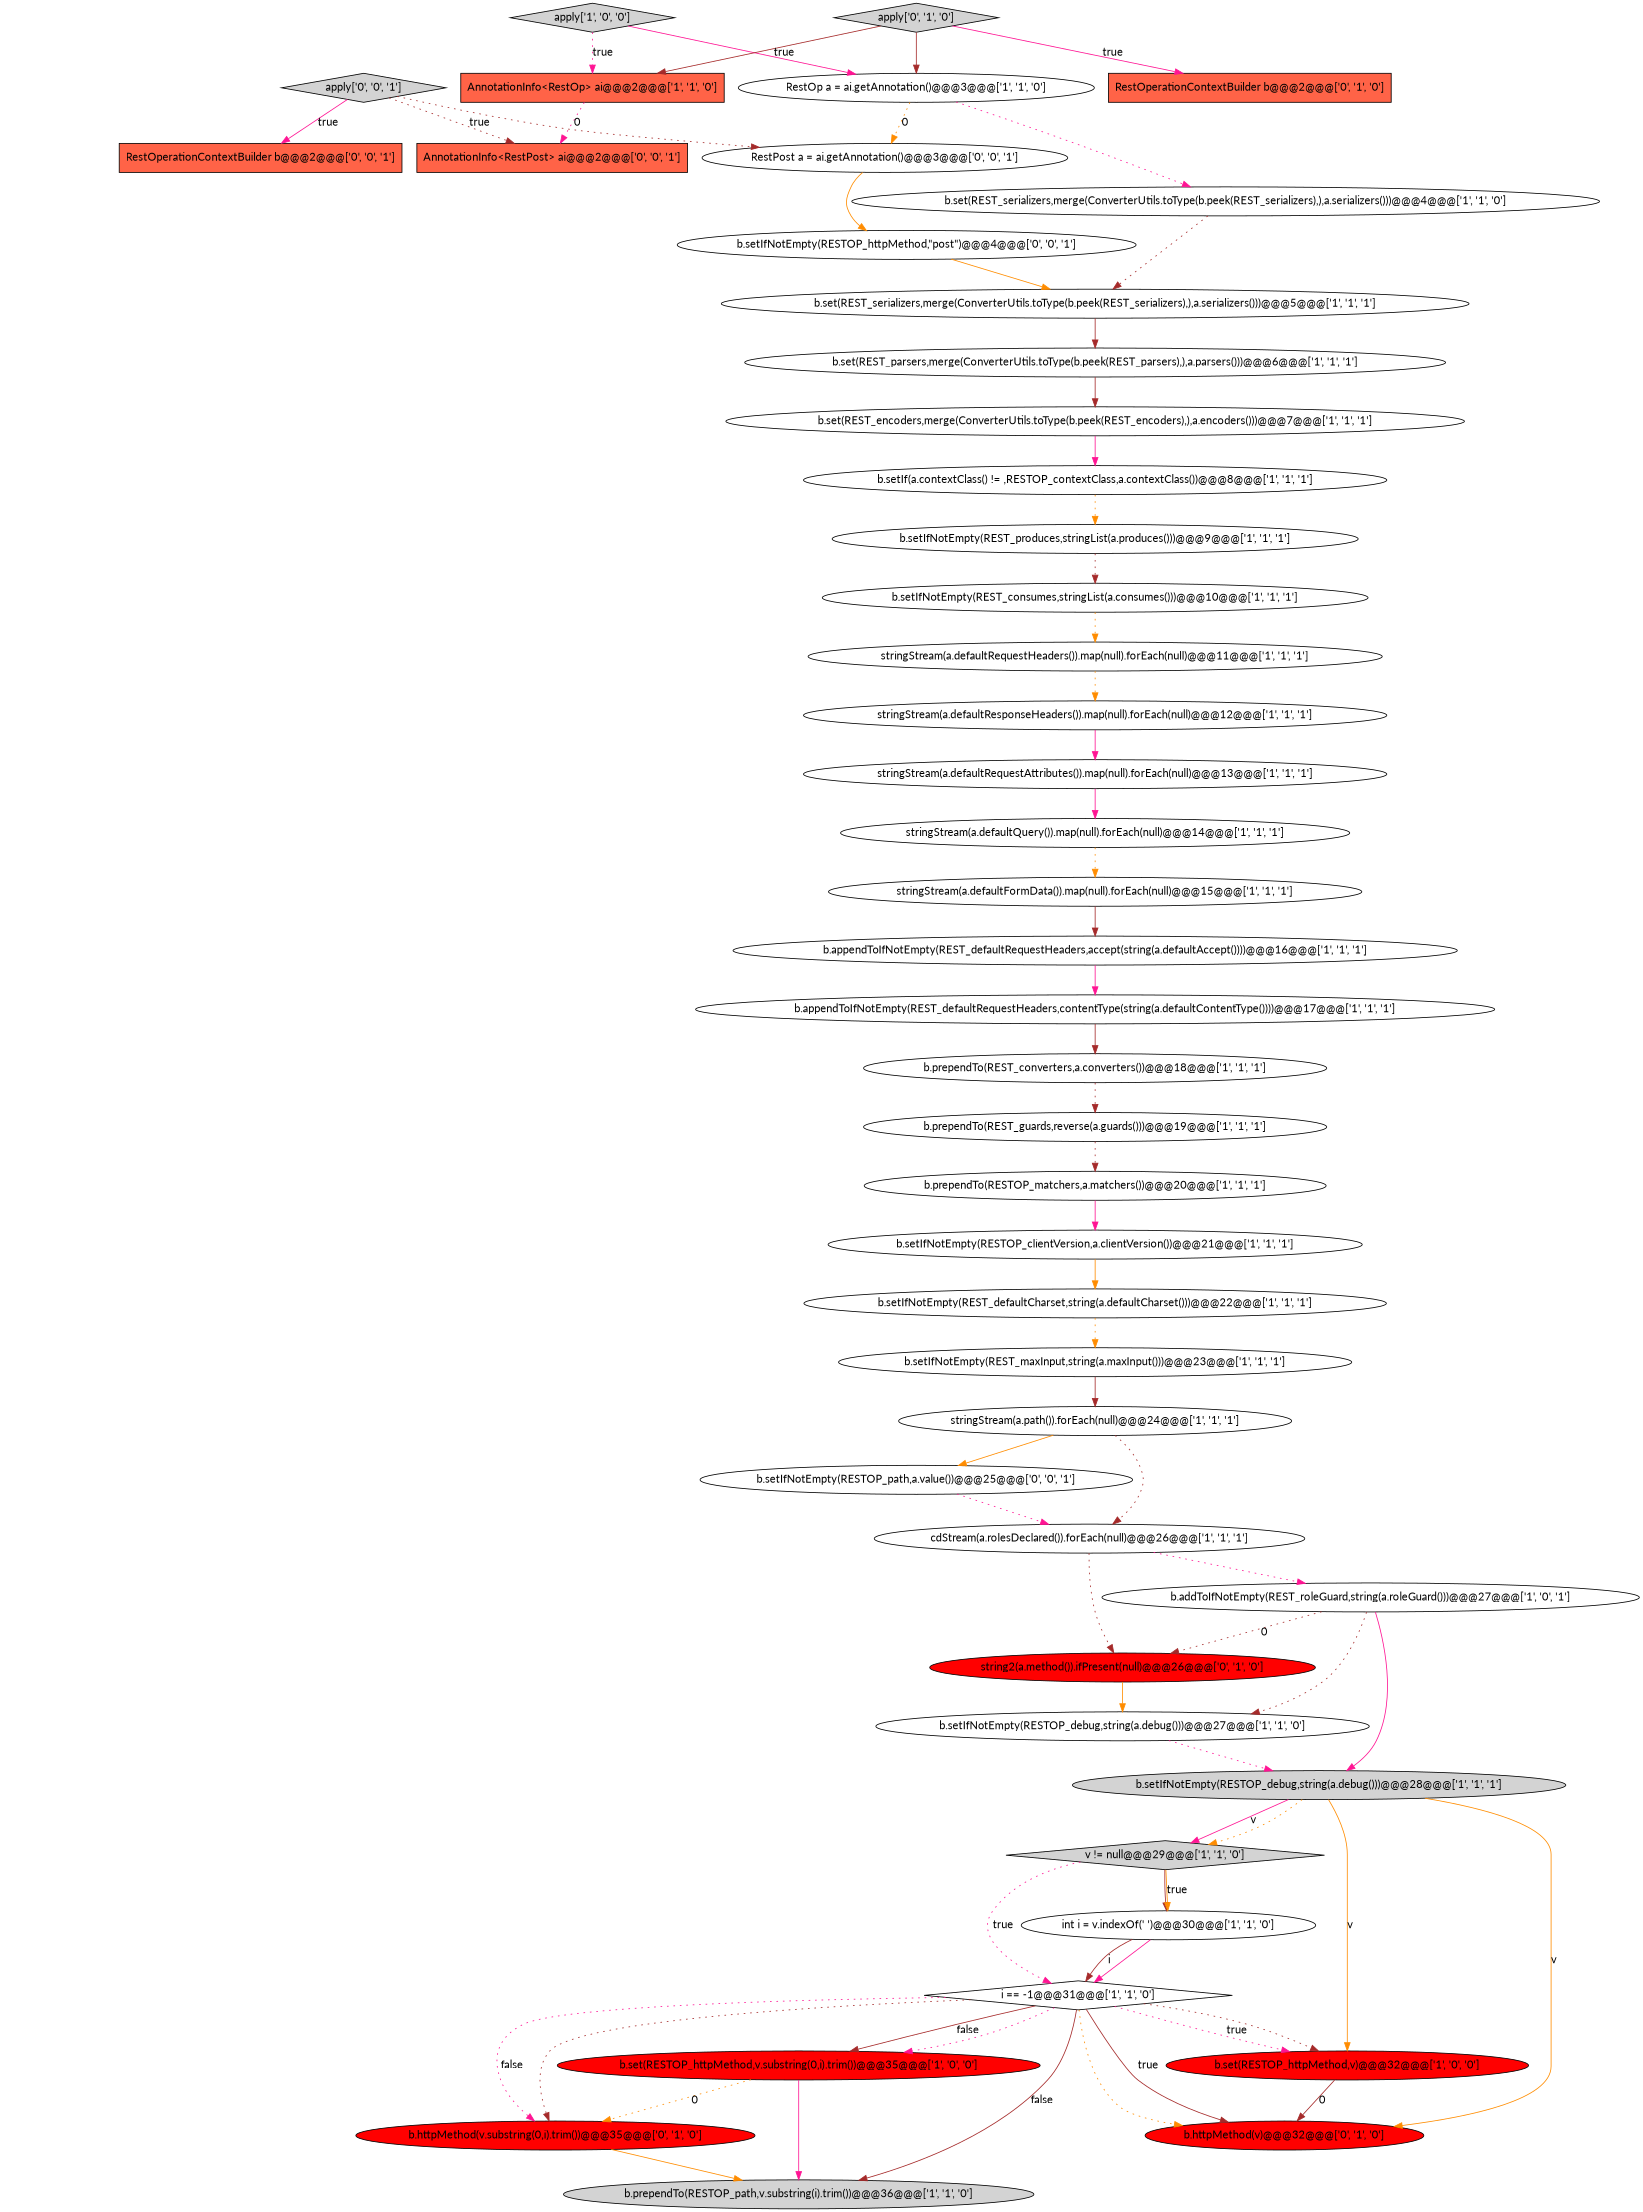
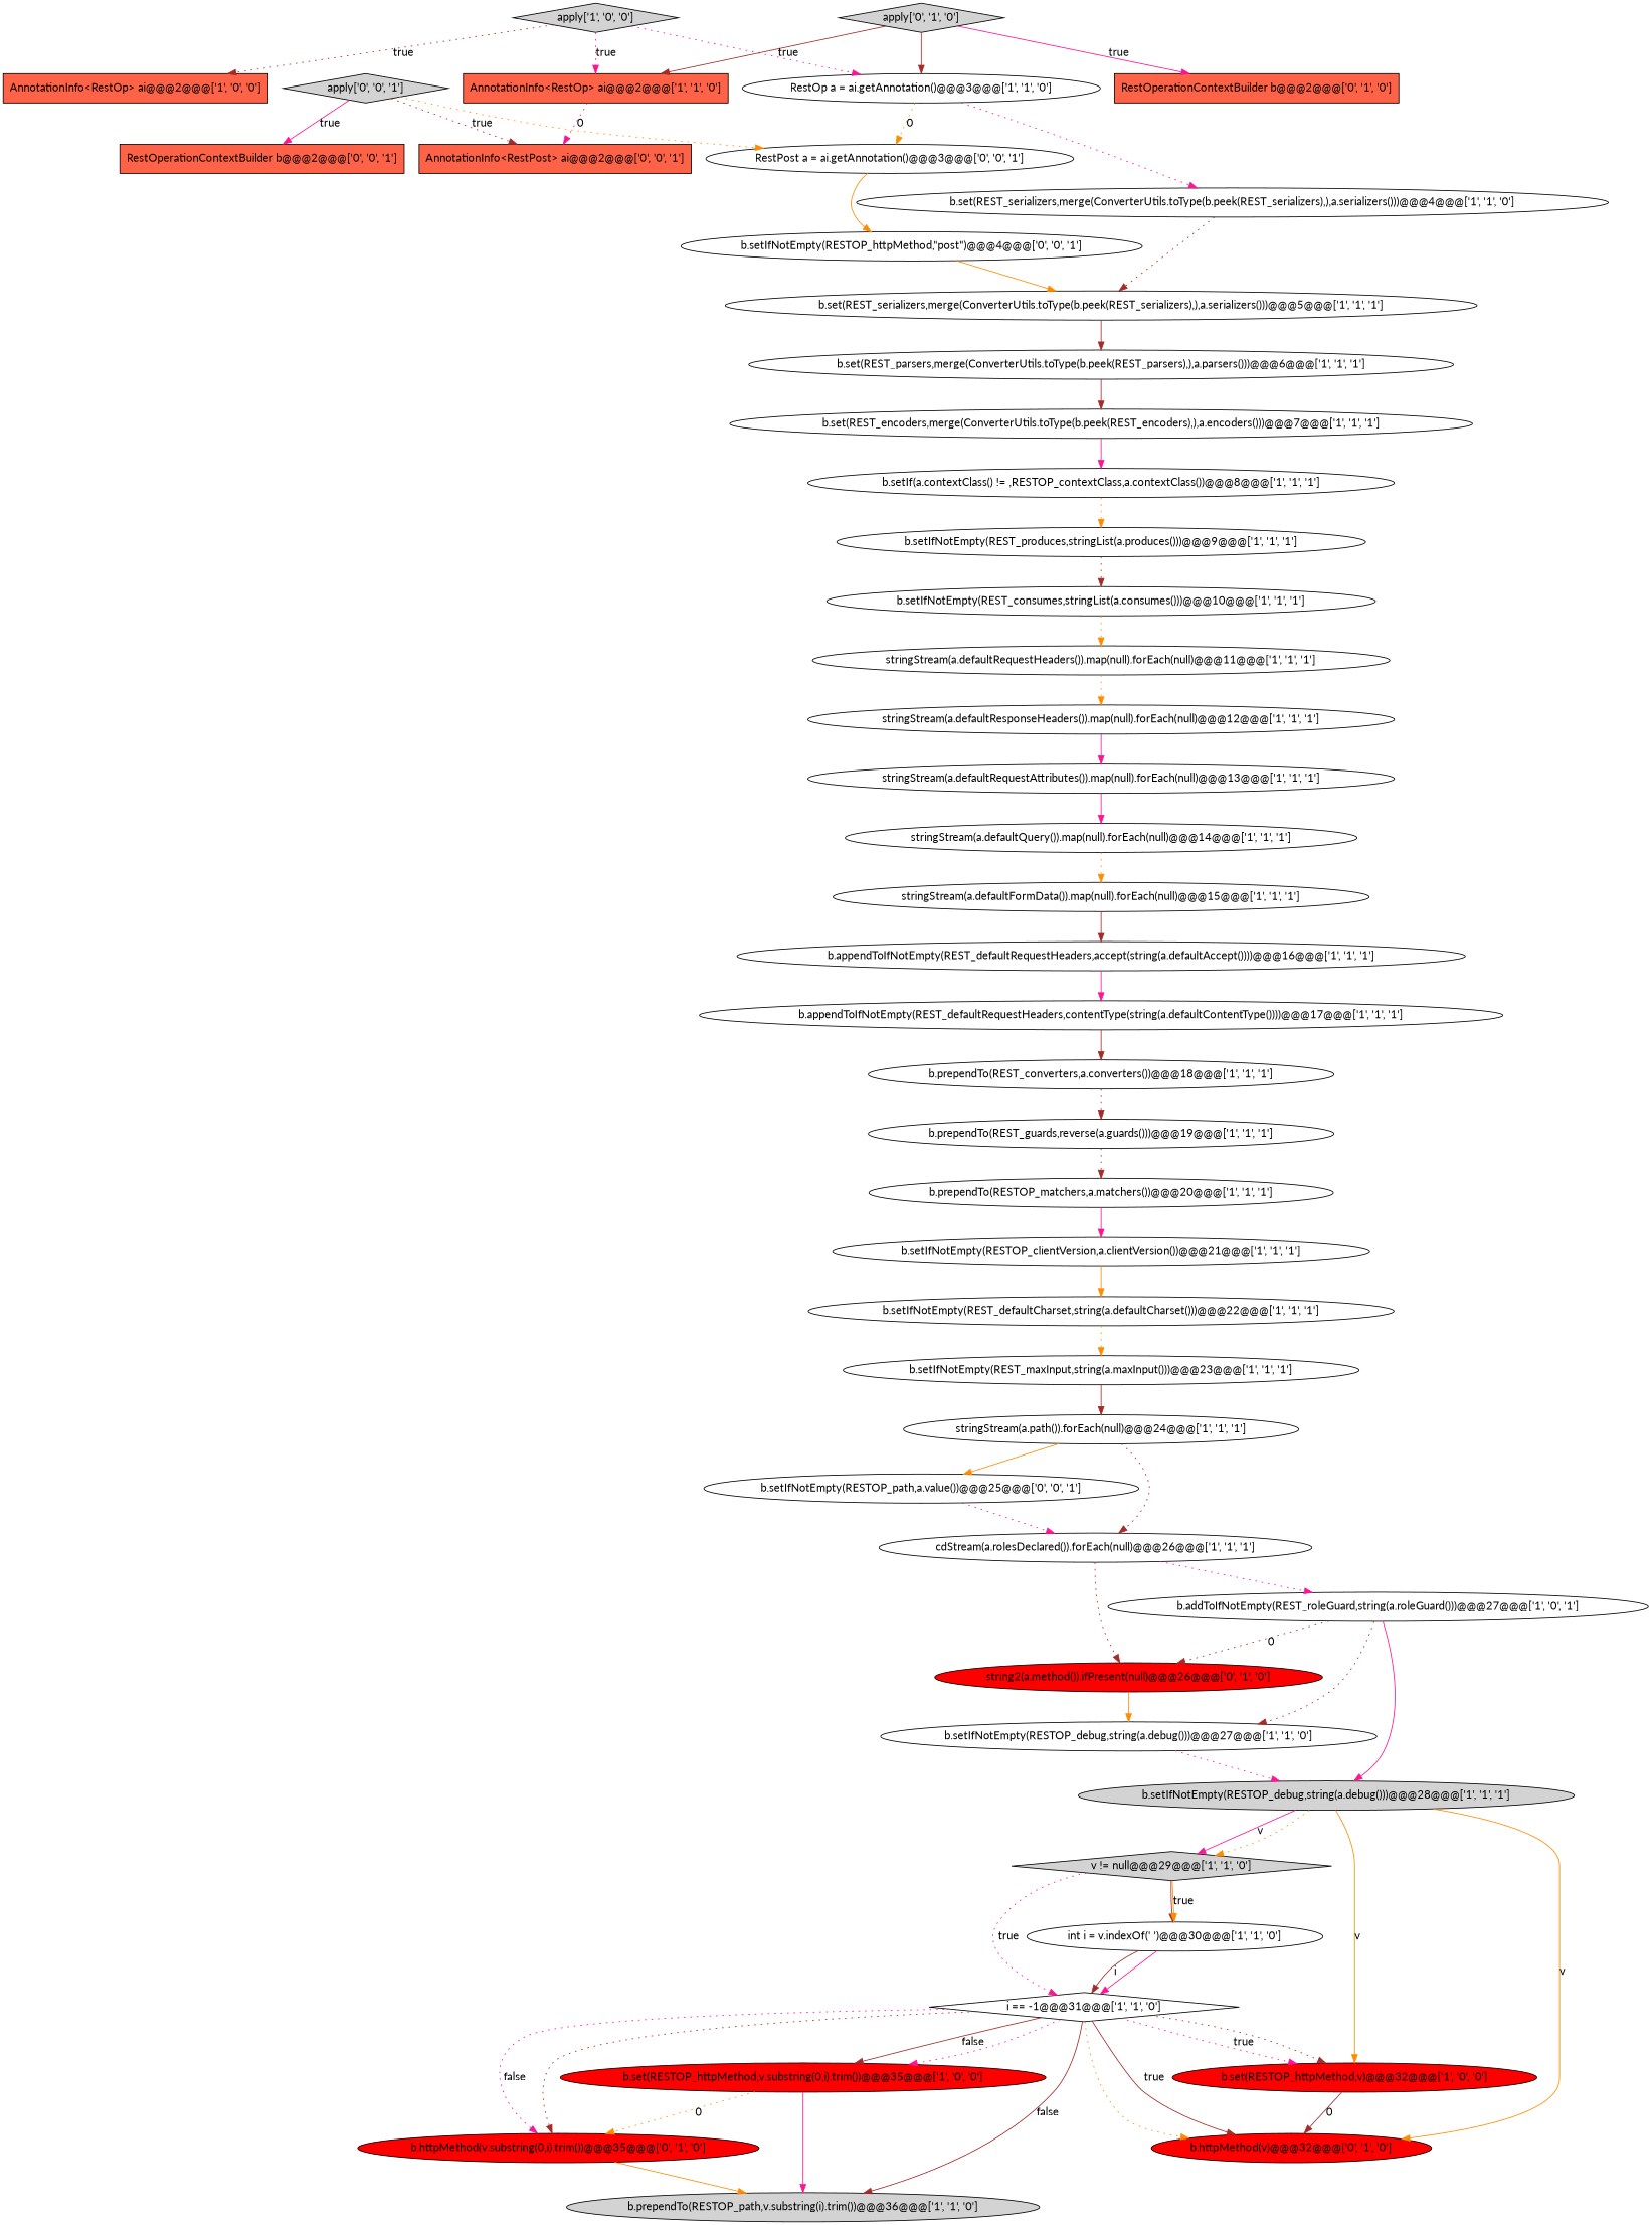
  digraph {
    fontname=Lato
    node [fillcolor=white fontname=Lato shape=ellipse style=filled]
    edge [color=brown fontname=Lato style=solid]
    n1 [fillcolor=tomato label="AnnotationInfo<RestOp> ai@@@2@@@['1', '1', '0']" shape=box]
    n2 [fillcolor=tomato label="AnnotationInfo<RestPost> ai@@@2@@@['0', '0', '1']" shape=box]
    n3 [fillcolor=red label="string2(a.method()).ifPresent(null)@@@26@@@['0', '1', '0']"]
    n4 [label="b.setIfNotEmpty(RESTOP_debug,string(a.debug()))@@@27@@@['1', '1', '0']"]
    n5 [fillcolor=lightgray label="b.setIfNotEmpty(RESTOP_debug,string(a.debug()))@@@28@@@['1', '1', '1']"]
    n6 [label="b.prependTo(REST_guards,reverse(a.guards()))@@@19@@@['1', '1', '1']"]
    n7 [label="b.prependTo(RESTOP_matchers,a.matchers())@@@20@@@['1', '1', '1']"]
    n8 [label="b.setIfNotEmpty(RESTOP_clientVersion,a.clientVersion())@@@21@@@['1', '1', '1']"]
    n9 [label="RestOp a = ai.getAnnotation()@@@3@@@['1', '1', '0']"]
    n10 [label="RestPost a = ai.getAnnotation()@@@3@@@['0', '0', '1']"]
    n11 [label="b.set(REST_serializers,merge(ConverterUtils.toType(b.peek(REST_serializers),),a.serializers()))@@@4@@@['1', '1', '0']"]
    n12 [label="b.setIfNotEmpty(RESTOP_httpMethod,\"post\")@@@4@@@['0', '0', '1']"]
    n13 [label="b.set(REST_serializers,merge(ConverterUtils.toType(b.peek(REST_serializers),),a.serializers()))@@@5@@@['1', '1', '1']"]
    n14 [label="b.appendToIfNotEmpty(REST_defaultRequestHeaders,accept(string(a.defaultAccept())))@@@16@@@['1', '1', '1']"]
    n15 [label="b.appendToIfNotEmpty(REST_defaultRequestHeaders,contentType(string(a.defaultContentType())))@@@17@@@['1', '1', '1']"]
    n16 [label="b.prependTo(REST_converters,a.converters())@@@18@@@['1', '1', '1']"]
    n17 [label="b.set(REST_encoders,merge(ConverterUtils.toType(b.peek(REST_encoders),),a.encoders()))@@@7@@@['1', '1', '1']"]
    n18 [label="b.setIf(a.contextClass() != ,RESTOP_contextClass,a.contextClass())@@@8@@@['1', '1', '1']"]
    n19 [label="b.setIfNotEmpty(REST_produces,stringList(a.produces()))@@@9@@@['1', '1', '1']"]
    n20 [fillcolor=lightgray label="v != null@@@29@@@['1', '1', '0']" shape=diamond]
    n21 [fillcolor=red label="b.httpMethod(v)@@@32@@@['0', '1', '0']"]
    n22 [fillcolor=red label="b.set(RESTOP_httpMethod,v)@@@32@@@['1', '0', '0']"]
    n23 [label="b.setIfNotEmpty(REST_defaultCharset,string(a.defaultCharset()))@@@22@@@['1', '1', '1']"]
    n24 [label="b.setIfNotEmpty(REST_maxInput,string(a.maxInput()))@@@23@@@['1', '1', '1']"]
    n25 [label="stringStream(a.path()).forEach(null)@@@24@@@['1', '1', '1']"]
+   n26 [fillcolor=tomato label="AnnotationInfo<RestOp> ai@@@2@@@['1', '0', '0']" shape=box]
    n27 [label="stringStream(a.defaultQuery()).map(null).forEach(null)@@@14@@@['1', '1', '1']"]
    n28 [label="stringStream(a.defaultFormData()).map(null).forEach(null)@@@15@@@['1', '1', '1']"]
    n29 [label="b.setIfNotEmpty(REST_consumes,stringList(a.consumes()))@@@10@@@['1', '1', '1']"]
    n30 [label="stringStream(a.defaultRequestAttributes()).map(null).forEach(null)@@@13@@@['1', '1', '1']"]
    n31 [fillcolor=tomato label="RestOperationContextBuilder b@@@2@@@['0', '0', '1']" shape=box]
    n32 [label="b.setIfNotEmpty(RESTOP_path,a.value())@@@25@@@['0', '0', '1']"]
    n33 [label="cdStream(a.rolesDeclared()).forEach(null)@@@26@@@['1', '1', '1']"]
    n34 [label="stringStream(a.defaultRequestHeaders()).map(null).forEach(null)@@@11@@@['1', '1', '1']"]
    n35 [label="i == -1@@@31@@@['1', '1', '0']" shape=diamond]
    n36 [label="int i = v.indexOf(' ')@@@30@@@['1', '1', '0']"]
    n37 [fillcolor=lightgray label="apply['1', '0', '0']" shape=diamond]
    n38 [fillcolor=red label="b.httpMethod(v.substring(0,i).trim())@@@35@@@['0', '1', '0']"]
    n39 [fillcolor=lightgray label="b.prependTo(RESTOP_path,v.substring(i).trim())@@@36@@@['1', '1', '0']"]
    n40 [fillcolor=red label="b.set(RESTOP_httpMethod,v.substring(0,i).trim())@@@35@@@['1', '0', '0']"]
    n41 [label="b.set(REST_parsers,merge(ConverterUtils.toType(b.peek(REST_parsers),),a.parsers()))@@@6@@@['1', '1', '1']"]
    n42 [label="stringStream(a.defaultResponseHeaders()).map(null).forEach(null)@@@12@@@['1', '1', '1']"]
    n43 [label="b.addToIfNotEmpty(REST_roleGuard,string(a.roleGuard()))@@@27@@@['1', '0', '1']"]
    n44 [fillcolor=lightgray label="apply['0', '1', '0']" shape=diamond]
    n45 [fillcolor=tomato label="RestOperationContextBuilder b@@@2@@@['0', '1', '0']" shape=box]
    n46 [fillcolor=lightgray label="apply['0', '0', '1']" shape=diamond]
    n1 -> n2 [color=deeppink label=0 style=dotted]
    n3 -> n4 [color=darkorange]
    n4 -> n5 [color=deeppink style=dotted]
    n5 -> n20 [color=deeppink label=v]
    n5 -> n20 [color=darkorange style=dotted]
    n5 -> n21 [color=darkorange label=v]
    n5 -> n22 [color=darkorange label=v]
    n6 -> n7 [style=dotted]
    n7 -> n8 [color=deeppink]
    n8 -> n23 [color=darkorange]
    n9 -> n10 [color=darkorange label=0 style=dotted]
    n9 -> n11 [color=deeppink style=dotted]
    n10 -> n12 [color=darkorange]
    n11 -> n13 [style=dotted]
    n12 -> n13 [color=darkorange]
    n13 -> n41
    n14 -> n15 [color=deeppink]
    n15 -> n16
    n16 -> n6 [style=dotted]
    n17 -> n18 [color=deeppink]
    n18 -> n19 [color=darkorange style=dotted]
    n19 -> n29 [style=dotted]
    n20 -> n35 [color=deeppink label=true style=dotted]
    n20 -> n36
    n20 -> n36 [color=darkorange label=true]
    n22 -> n21 [label=0]
    n23 -> n24 [color=darkorange style=dotted]
    n24 -> n25
    n25 -> n32 [color=darkorange]
    n25 -> n33 [style=dotted]
    n27 -> n28 [color=darkorange style=dotted]
    n28 -> n14
    n29 -> n34 [color=darkorange style=dotted]
    n30 -> n27 [color=deeppink]
    n32 -> n33 [color=deeppink style=dotted]
    n33 -> n3 [style=dotted]
    n33 -> n43 [color=deeppink style=dotted]
    n34 -> n42 [color=darkorange style=dotted]
    n35 -> n21 [color=darkorange style=dotted]
    n35 -> n21 [label=true]
    n35 -> n22 [color=deeppink label=true style=dotted]
    n35 -> n22 [style=dotted]
    n35 -> n38 [color=deeppink label=false style=dotted]
    n35 -> n38 [style=dotted]
    n35 -> n39 [label=false]
    n35 -> n40 [label=false]
    n35 -> n40 [color=deeppink style=dotted]
    n36 -> n35 [label=i]
    n36 -> n35 [color=deeppink]
    n37 -> n1 [color=deeppink label=true style=dotted]
-   n37 -> n9 [color=deeppink]
+   n37 -> n9 [color=deeppink style=dotted]
+   n37 -> n26 [label=true style=dotted]
    n38 -> n39 [color=darkorange]
    n40 -> n38 [color=darkorange label=0 style=dotted]
    n40 -> n39 [color=deeppink]
    n41 -> n17
    n42 -> n30 [color=deeppink]
    n43 -> n3 [label=0 style=dotted]
    n43 -> n4 [style=dotted]
    n43 -> n5 [color=deeppink]
    n44 -> n1 [label=true]
    n44 -> n9
    n44 -> n45 [color=deeppink label=true]
    n46 -> n2 [label=true style=dotted]
-   n46 -> n10 [style=dotted]
+   n46 -> n10 [color=darkorange style=dotted]
    n46 -> n31 [color=deeppink label=true]
  }
